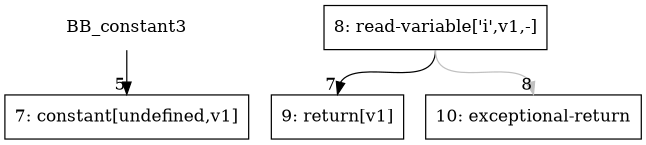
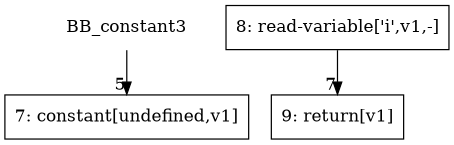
  digraph {
    rankdir=TD
    node [shape=record]
    edge [headport=n tailport=s]
    n1 [label=BB_constant3 shape=none]
    n2 [label="{7: constant[undefined,v1]}"]
    n3 [label="{8: read-variable['i',v1,-]}"]
    n4 [label="{9: return[v1]}"]
-   n5 [label="{10: exceptional-return}"]
    n1 -> n2 [headlabel="    5"]
    n3 -> n4 [headlabel="      7"]
-   n3 -> n5 [color=gray headlabel="      8"]
  }
